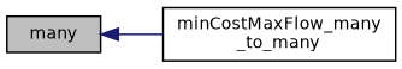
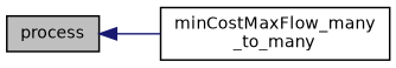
  digraph {
    rankdir=LR
    fontname="DejaVu Sans"
    node [color=black fontname="DejaVu Sans" fontsize=10 shape=record style=filled]
-   n1 [fillcolor=grey75 fontcolor=black height=0.2 label=many width=0.4]
+   n1 [fillcolor=grey75 fontcolor=black height=0.2 label=process width=0.4]
    n2 [fillcolor=white height=0.2 label="minCostMaxFlow_many\l_to_many" width=0.4]
    n1 -> n2 [color=midnightblue dir=back fontname="DejaVu Sans" fontsize=10 labelfontname=Helvetica labelfontsize=10 style=solid]
  }
